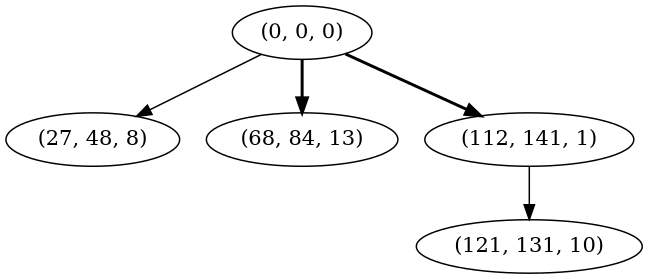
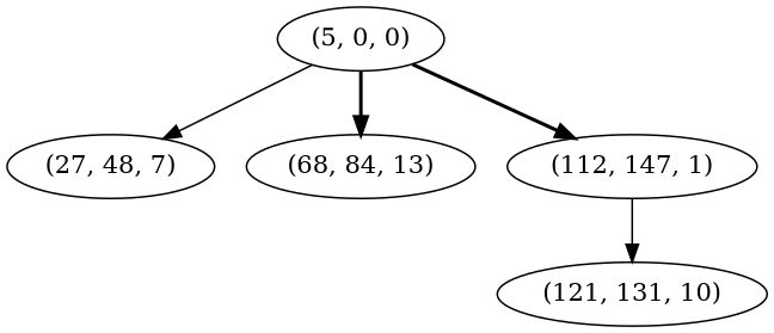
  digraph {
    edge [style=solid]
-   "(0, 0, 0)"
-   "(27, 48, 7)" [label="(27, 48, 8)"]
+   "(0, 0, 0)" [label="(5, 0, 0)"]
+   "(27, 48, 7)"
    n3 [label="(68, 84, 13)"]
-   "(112, 141, 1)"
+   "(112, 141, 1)" [label="(112, 147, 1)"]
    "(121, 131, 10)"
    "(0, 0, 0)" -> "(27, 48, 7)"
    "(0, 0, 0)" -> n3 [style=bold]
    "(0, 0, 0)" -> "(112, 141, 1)" [style=bold]
    "(112, 141, 1)" -> "(121, 131, 10)"
  }
